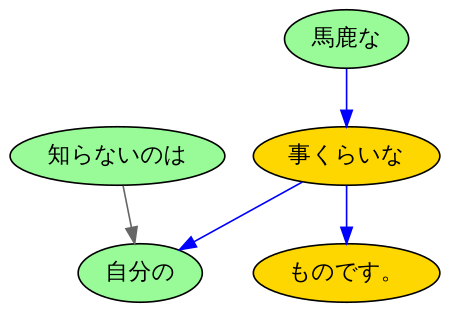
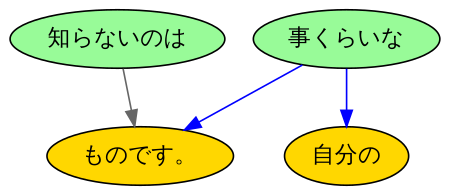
  digraph {
    node [fillcolor=palegreen style=filled]
    edge [color=blue]
    n1 [label="知らないのは"]
    n2 [fillcolor=gold label="ものです。"]
-   n3 [label="自分の"]
-   n4 [fillcolor=gold label="事くらいな"]
-   n5 [label="馬鹿な"]
-   n1 -> n3 [color=gray40]
+   n3 [fillcolor=gold label="自分の"]
+   n4 [label="事くらいな"]
+   n1 -> n2 [color=gray40]
    n4 -> n2
    n4 -> n3
-   n5 -> n4
  }
